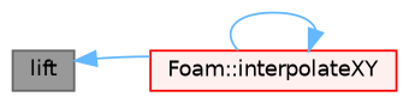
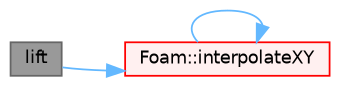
  digraph {
    rankdir=LR
    node [fontname=Helvetica fontsize=10 shape=box style=filled]
    edge [color=steelblue1 fontname=Helvetica fontsize=10 labelfontname=Helvetica labelfontsize=10 style=solid]
    n1 [color=gray40 fillcolor=grey60 fontcolor=black height=0.2 label=lift width=0.4]
    n2 [color=red fillcolor="#FFF0F0" height=0.2 label="Foam::interpolateXY" width=0.4]
-   n2 -> n1
+   n1 -> n2
    n2 -> n2
  }
